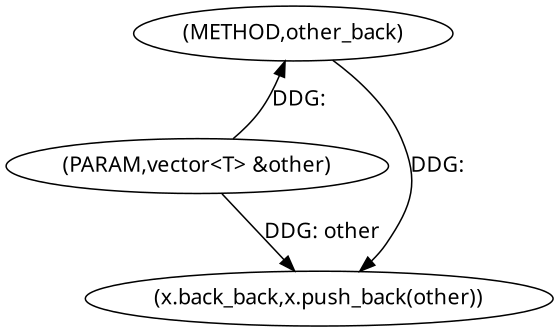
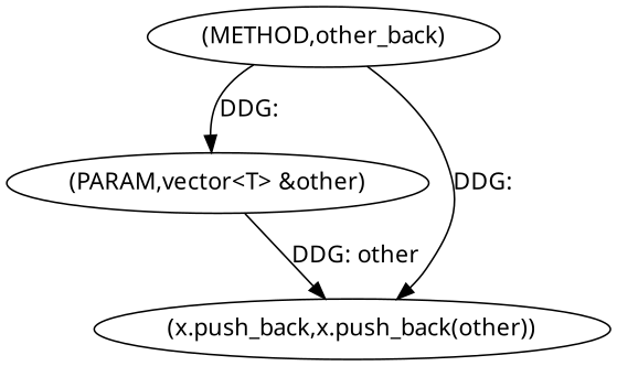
  digraph {
    fontname="Noto Sans"
    node [fontname="Noto Sans"]
    edge [fontname="Noto Sans"]
    n1 [label="(METHOD,other_back)"]
    n2 [label="(PARAM,vector<T> &other)"]
-   n3 [label="(x.back_back,x.push_back(other))"]
-   n2 -> n1 [label="DDG: "]
+   n3 [label="(x.push_back,x.push_back(other))"]
+   n1 -> n2 [label="DDG: "]
    n1 -> n3 [label="DDG: "]
    n2 -> n3 [label="DDG: other"]
  }
